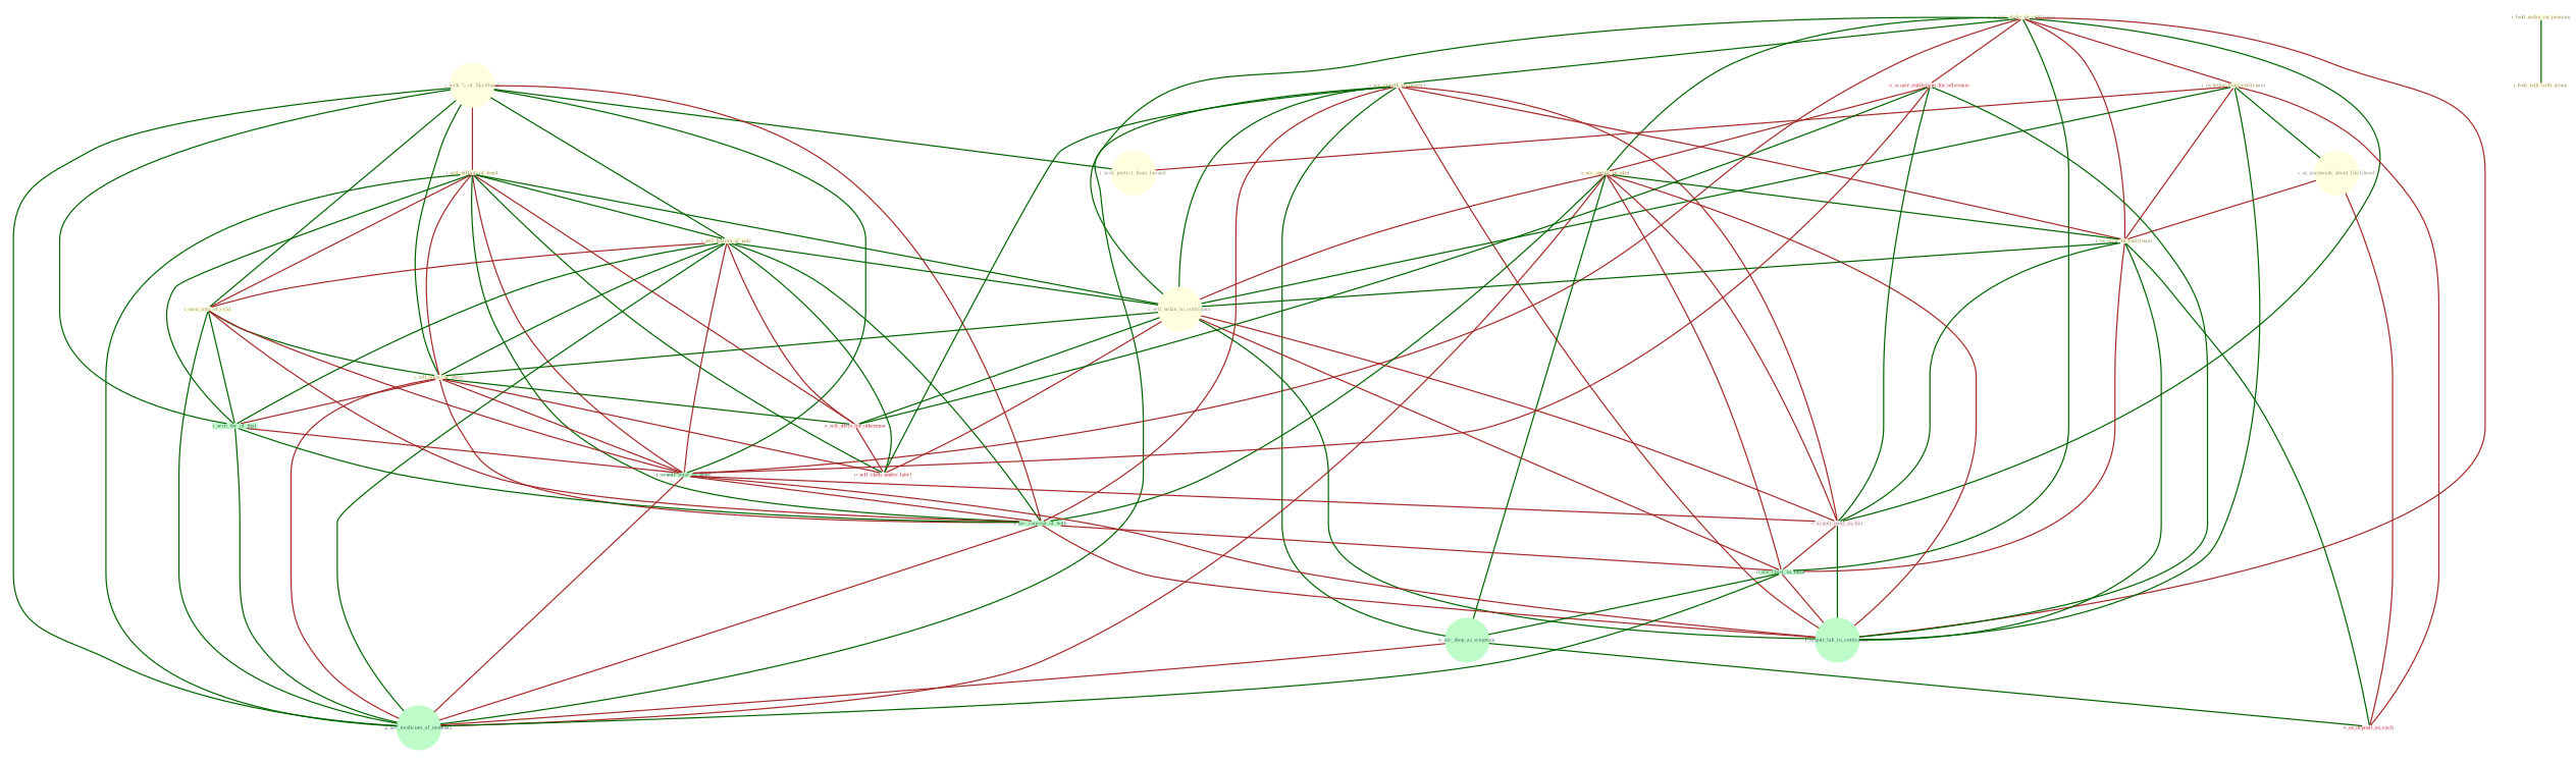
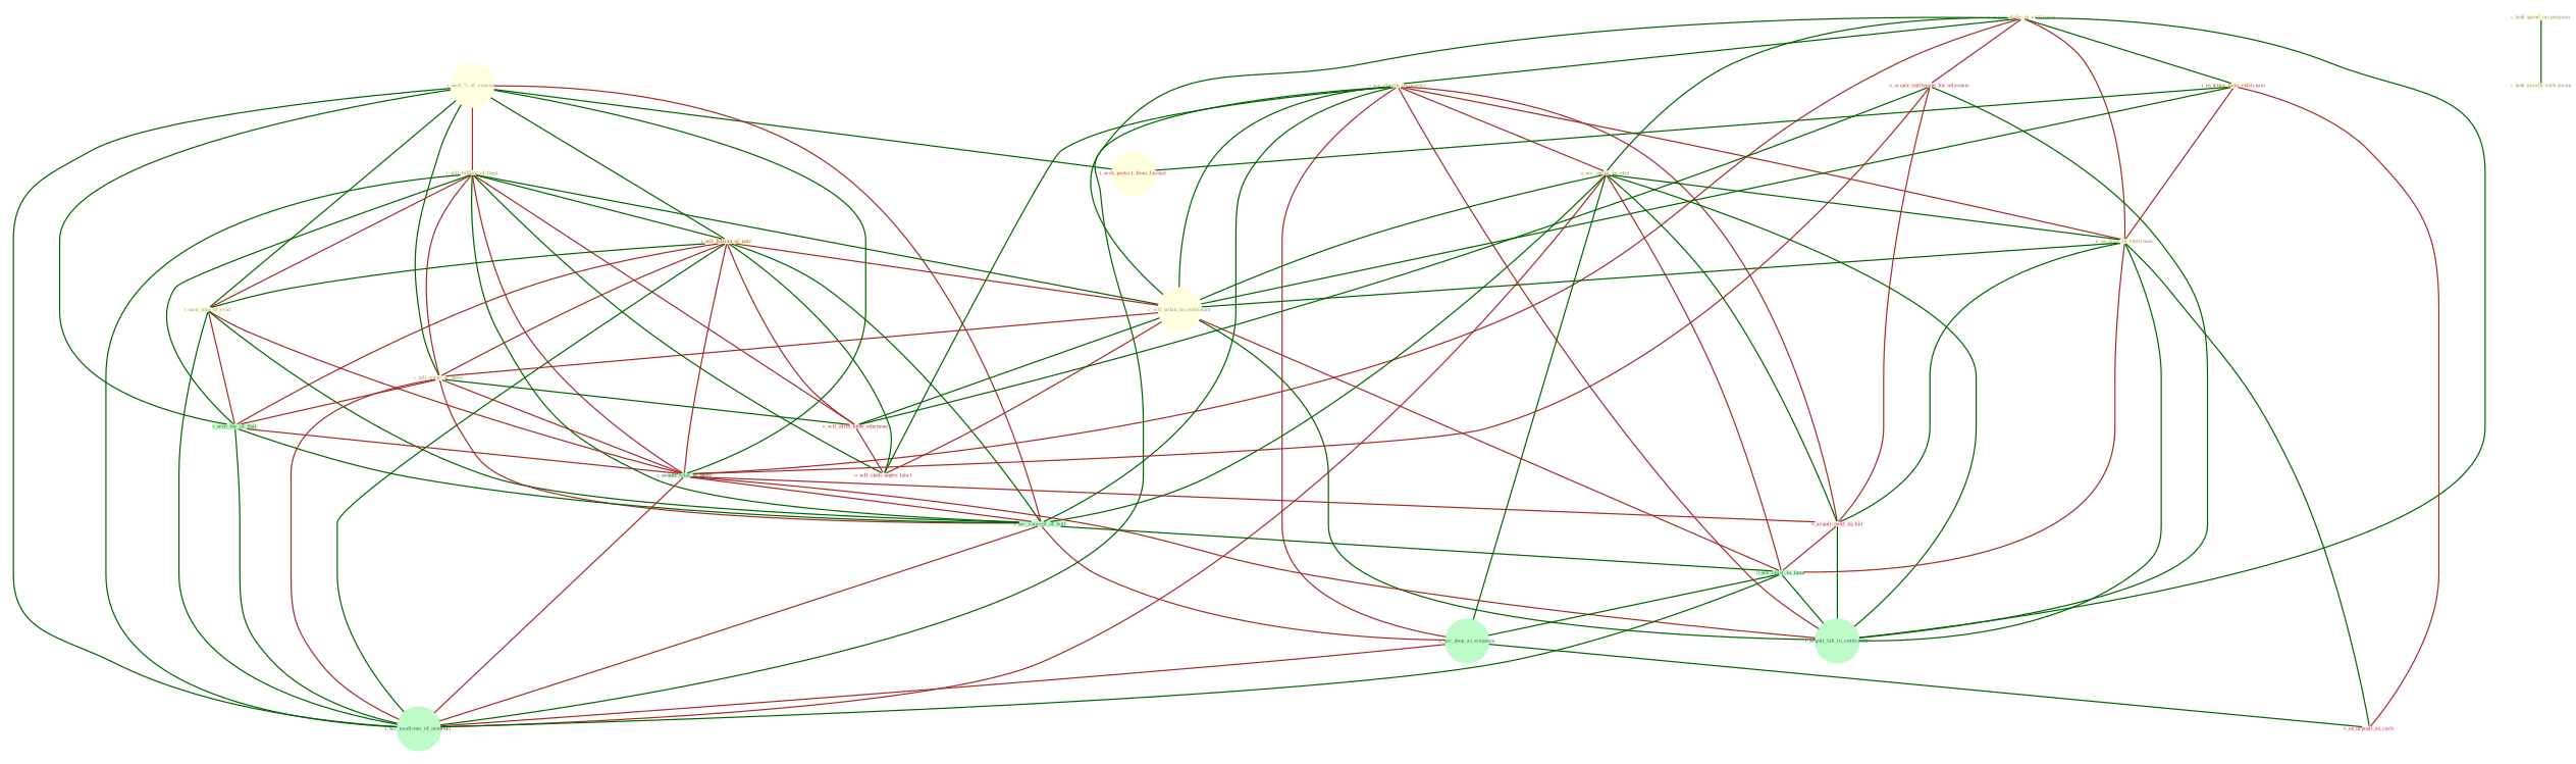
  graph {
    fontname="Playfair Display"
    node [color="#ffffe0" fixedsize=true fontcolor="#8b7d6b" fontname="Playfair Display" fontsize=4 shape=diamond style=filled]
    edge [color=darkgreen fontname="Playfair Display" w=1]
-   "1_seek_%_of_concern " [height=.06 shape=circle width=.5 label="1_seek_%_of_likelihood"]
+   "1_seek_%_of_concern " [height=.06 shape=circle width=.5]
    "1_acquir_stake_in_entitynam " [height=.06 width=.5]
    "0_see_growth_in_quarter " [height=.06 width=.5]
-   "1_us_letter_from_entitynam " [height=.06 width=.5]
-   "1_seek_protect_from_lawsuit " [height=.06 shape=circle width=.5]
-   "1_sell_billion_of_bond " [height=.06 shape=house width=.5]
+   "1_us_letter_from_entitynam " [fontcolor="#b22222" height=.06 width=.5]
+   "1_seek_protect_from_lawsuit " [fontcolor="#b22222" height=.06 shape=circle width=.5]
+   "1_sell_billion_of_bond " [height=.06 shape=house width=.5 label="1_sell_billion_of_from"]
    "0_see_spring_in_glori " [height=.06 shape=house width=.5]
-   "1_hold_spend_on_program " [height=.06 width=.5 label="1_hold_sedan_on_program"]
-   "1_us_guesswork_about_likelihood " [height=.06 shape=circle width=.5]
-   "1_sell_billion_of_note " [height=.06 shape=folder width=.5]
+   "1_hold_spend_on_program " [height=.06 width=.5]
+   "1_sell_billion_of_note " [fontcolor="#b22222" height=.06 shape=folder width=.5]
    "1_seen_iota_of_evid " [height=.06 shape=house width=.5]
-   "1_us_facil_in_entitynam " [height=.06 width=.5]
+   "1_us_facil_in_entitynam " [height=.06 width=.5 label="6_us_facil_in_entitynam"]
    "0_sell_sedan_in_entitynam " [height=.06 shape=circle width=.5]
    "1_sell_some_of_share " [height=.06 width=.5]
-   "1_hold_talk_with_group " [height=.06 width=.5]
+   "1_hold_talk_with_group " [height=.06 width=.5 label="1_hold_growth_with_group"]
    "0_acquir_entitynam_for_othernum " [color="#fff0f5" fontcolor="#b22222" height=.06 shape=house width=.5]
-   "0_sell_divis_for_othernum " [color="#fff0f5" fontcolor="#b22222" height=.06 shape=house width=.5]
+   "0_sell_divis_for_othernum " [color="#fff0f5" fontcolor="#b22222" height=.06 shape=house width=.5 label="0_sell_divis_futur_othernum"]
    "0_sell_cloth_under_label " [color="#fff0f5" fontcolor="#b22222" height=.06 shape=house width=.5]
-   "0_acquir_posit_in_bid " [color="#fff0f5" height=.06 shape=folder width=.5]
+   "0_acquir_posit_in_bid " [color="#fff0f5" fontcolor="#b22222" height=.06 shape=folder width=.5]
    "0_us_deposit_as_cach " [color="#fff0f5" fontcolor="#b22222" height=.06 shape=house width=.5]
    "1_seen_the_of_that " [color="#BDFCC9" fontcolor="#2f4f4f" height=.06 shape=folder width=.5]
-   "1_acquir_total_of_share " [color="#BDFCC9" fontcolor="#2f4f4f" height=.06 width=.5]
+   "1_acquir_total_of_share " [color="#BDFCC9" fontcolor="#2f4f4f" height=.06 width=.5 label="2_acquir_total_of_share"]
    "1_see_concept_of_both " [color="#BDFCC9" fontcolor="#2f4f4f" height=.06 shape=folder width=.5]
-   "1_see_modicum_of_normalci " [color="#BDFCC9" fontcolor="#2f4f4f" height=.06 shape=circle width=.5 label="4_see_modicum_of_normalci"]
+   "1_see_modicum_of_normalci " [color="#BDFCC9" fontcolor="#2f4f4f" height=.06 shape=circle width=.5]
    "0_see_chief_in_futur " [color="#BDFCC9" fontcolor="#2f4f4f" height=.06 shape=house width=.5]
    "1_acquir_lab_in_entitynam " [color="#BDFCC9" fontcolor="#2f4f4f" height=.06 shape=circle width=.5]
    n27 [color="#BDFCC9" fontcolor="#2f4f4f" height=.06 label="9_see_shop_as_symptom" shape=circle width=.5]
    subgraph sub_1 {
      "1_seek_%_of_concern "
      "1_acquir_stake_in_entitynam "
      "0_see_growth_in_quarter "
      "1_us_letter_from_entitynam "
      "1_seek_protect_from_lawsuit "
      "1_sell_billion_of_bond "
      "0_see_spring_in_glori "
      "1_hold_spend_on_program "
-     "1_us_guesswork_about_likelihood "
      "1_sell_billion_of_note "
      "1_seen_iota_of_evid "
      "1_us_facil_in_entitynam "
      "0_sell_sedan_in_entitynam "
      "1_sell_some_of_share "
      "1_hold_talk_with_group "
    }
    subgraph sub_2 {
      "0_acquir_entitynam_for_othernum "
      "0_sell_divis_for_othernum "
      "0_sell_cloth_under_label "
      "0_acquir_posit_in_bid "
      "0_us_deposit_as_cach "
    }
    "1_seek_%_of_concern " -- "1_seek_protect_from_lawsuit "
    "1_seek_%_of_concern " -- "1_sell_billion_of_bond " [color=brown]
    "1_seek_%_of_concern " -- "1_sell_billion_of_note "
    "1_seek_%_of_concern " -- "1_seen_iota_of_evid "
    "1_seek_%_of_concern " -- "1_sell_some_of_share "
    "1_seek_%_of_concern " -- "1_seen_the_of_that "
    "1_seek_%_of_concern " -- "1_acquir_total_of_share "
    "1_seek_%_of_concern " -- "1_see_concept_of_both " [color=brown]
    "1_seek_%_of_concern " -- "1_see_modicum_of_normalci "
    "1_acquir_stake_in_entitynam " -- "0_see_growth_in_quarter "
-   "1_acquir_stake_in_entitynam " -- "1_us_letter_from_entitynam " [color=brown]
+   "1_acquir_stake_in_entitynam " -- "1_us_letter_from_entitynam "
    "1_acquir_stake_in_entitynam " -- "0_see_spring_in_glori "
    "1_acquir_stake_in_entitynam " -- "1_us_facil_in_entitynam " [color=brown w=2]
    "1_acquir_stake_in_entitynam " -- "0_sell_sedan_in_entitynam " [w=2]
    "1_acquir_stake_in_entitynam " -- "0_acquir_entitynam_for_othernum " [color=brown]
-   "1_acquir_stake_in_entitynam " -- "0_acquir_posit_in_bid " [w=2]
    "1_acquir_stake_in_entitynam " -- "1_acquir_total_of_share " [color=brown]
-   "1_acquir_stake_in_entitynam " -- "0_see_chief_in_futur "
-   "1_acquir_stake_in_entitynam " -- "1_acquir_lab_in_entitynam " [color=brown w=3]
-   "0_acquir_entitynam_for_othernum " -- "0_see_spring_in_glori " [color=brown w=2]
+   "1_acquir_stake_in_entitynam " -- "1_acquir_lab_in_entitynam " [w=3]
+   "0_see_growth_in_quarter " -- "0_see_spring_in_glori " [color=brown w=2]
    "0_see_growth_in_quarter " -- "1_us_facil_in_entitynam " [color=brown]
    "0_see_growth_in_quarter " -- "0_sell_sedan_in_entitynam "
    "0_see_growth_in_quarter " -- "0_sell_cloth_under_label " [w=2]
    "0_see_growth_in_quarter " -- "0_acquir_posit_in_bid " [color=brown]
-   "0_see_growth_in_quarter " -- "1_see_concept_of_both " [color=brown]
+   "0_see_growth_in_quarter " -- "1_see_concept_of_both "
    "0_see_growth_in_quarter " -- "1_see_modicum_of_normalci "
    "0_see_growth_in_quarter " -- "1_acquir_lab_in_entitynam " [color=brown]
-   "0_see_growth_in_quarter " -- n27
-   "1_us_letter_from_entitynam " -- "1_seek_protect_from_lawsuit " [color=brown]
-   "1_us_letter_from_entitynam " -- "1_us_guesswork_about_likelihood "
+   "0_see_growth_in_quarter " -- n27 [color=brown]
+   "1_us_letter_from_entitynam " -- "1_seek_protect_from_lawsuit "
    "1_us_letter_from_entitynam " -- "1_us_facil_in_entitynam " [color=brown w=2]
    "1_us_letter_from_entitynam " -- "0_sell_sedan_in_entitynam "
    "1_us_letter_from_entitynam " -- "0_us_deposit_as_cach " [color=brown]
-   "1_us_letter_from_entitynam " -- "1_acquir_lab_in_entitynam "
    "1_sell_billion_of_bond " -- "1_sell_billion_of_note " [w=3]
    "1_sell_billion_of_bond " -- "1_seen_iota_of_evid " [color=brown]
    "1_sell_billion_of_bond " -- "0_sell_sedan_in_entitynam "
    "1_sell_billion_of_bond " -- "1_sell_some_of_share " [color=brown w=2]
    "1_sell_billion_of_bond " -- "0_sell_divis_for_othernum " [color=brown]
    "1_sell_billion_of_bond " -- "0_sell_cloth_under_label "
    "1_sell_billion_of_bond " -- "1_seen_the_of_that "
    "1_sell_billion_of_bond " -- "1_acquir_total_of_share " [color=brown]
    "1_sell_billion_of_bond " -- "1_see_concept_of_both "
    "1_sell_billion_of_bond " -- "1_see_modicum_of_normalci "
    "0_see_spring_in_glori " -- "1_us_facil_in_entitynam "
-   "0_see_spring_in_glori " -- "0_sell_sedan_in_entitynam " [color=brown]
-   "0_see_spring_in_glori " -- "0_acquir_posit_in_bid " [color=brown]
+   "0_see_spring_in_glori " -- "0_sell_sedan_in_entitynam "
+   "0_see_spring_in_glori " -- "0_acquir_posit_in_bid "
    "0_see_spring_in_glori " -- "1_see_concept_of_both "
    "0_see_spring_in_glori " -- "1_see_modicum_of_normalci " [color=brown]
    "0_see_spring_in_glori " -- "0_see_chief_in_futur " [color=brown w=2]
-   "0_see_spring_in_glori " -- "1_acquir_lab_in_entitynam " [color=brown]
+   "0_see_spring_in_glori " -- "1_acquir_lab_in_entitynam "
    "0_see_spring_in_glori " -- n27
    "1_hold_spend_on_program " -- "1_hold_talk_with_group "
-   "1_us_guesswork_about_likelihood " -- "1_us_facil_in_entitynam " [color=brown]
-   "1_us_guesswork_about_likelihood " -- "0_us_deposit_as_cach " [color=brown]
-   "1_sell_billion_of_note " -- "1_seen_iota_of_evid " [color=brown]
-   "1_sell_billion_of_note " -- "0_sell_sedan_in_entitynam "
-   "1_sell_billion_of_note " -- "1_sell_some_of_share " [w=2]
+   "1_sell_billion_of_note " -- "1_seen_iota_of_evid "
+   "1_sell_billion_of_note " -- "0_sell_sedan_in_entitynam " [color=brown]
+   "1_sell_billion_of_note " -- "1_sell_some_of_share " [color=brown w=2]
    "1_sell_billion_of_note " -- "0_sell_divis_for_othernum " [color=brown]
    "1_sell_billion_of_note " -- "0_sell_cloth_under_label "
-   "1_sell_billion_of_note " -- "1_seen_the_of_that "
+   "1_sell_billion_of_note " -- "1_seen_the_of_that " [color=brown]
    "1_sell_billion_of_note " -- "1_acquir_total_of_share " [color=brown]
    "1_sell_billion_of_note " -- "1_see_concept_of_both "
    "1_sell_billion_of_note " -- "1_see_modicum_of_normalci "
-   "1_seen_iota_of_evid " -- "1_sell_some_of_share "
-   "1_seen_iota_of_evid " -- "1_seen_the_of_that " [w=2]
+   "1_seen_iota_of_evid " -- "1_seen_the_of_that " [color=brown w=2]
    "1_seen_iota_of_evid " -- "1_acquir_total_of_share " [color=brown]
-   "1_seen_iota_of_evid " -- "1_see_concept_of_both " [color=brown]
+   "1_seen_iota_of_evid " -- "1_see_concept_of_both "
    "1_seen_iota_of_evid " -- "1_see_modicum_of_normalci "
    "1_us_facil_in_entitynam " -- "0_sell_sedan_in_entitynam " [w=2]
    "1_us_facil_in_entitynam " -- "0_acquir_posit_in_bid "
    "1_us_facil_in_entitynam " -- "0_us_deposit_as_cach "
    "1_us_facil_in_entitynam " -- "0_see_chief_in_futur " [color=brown]
    "1_us_facil_in_entitynam " -- "1_acquir_lab_in_entitynam " [w=2]
-   "0_sell_sedan_in_entitynam " -- "1_sell_some_of_share "
+   "0_sell_sedan_in_entitynam " -- "1_sell_some_of_share " [color=brown]
    "0_sell_sedan_in_entitynam " -- "0_sell_divis_for_othernum "
    "0_sell_sedan_in_entitynam " -- "0_sell_cloth_under_label " [color=brown]
-   "0_sell_sedan_in_entitynam " -- "0_acquir_posit_in_bid " [color=brown]
    "0_sell_sedan_in_entitynam " -- "0_see_chief_in_futur " [color=brown]
    "0_sell_sedan_in_entitynam " -- "1_acquir_lab_in_entitynam " [w=2]
    "1_sell_some_of_share " -- "0_sell_divis_for_othernum "
-   "1_sell_some_of_share " -- "0_sell_cloth_under_label " [color=brown]
    "1_sell_some_of_share " -- "1_seen_the_of_that " [color=brown]
    "1_sell_some_of_share " -- "1_acquir_total_of_share " [color=brown w=2]
    "1_sell_some_of_share " -- "1_see_concept_of_both " [color=brown]
    "1_sell_some_of_share " -- "1_see_modicum_of_normalci " [color=brown]
    "0_acquir_entitynam_for_othernum " -- "0_sell_divis_for_othernum " [w=2]
-   "0_acquir_entitynam_for_othernum " -- "0_acquir_posit_in_bid "
+   "0_acquir_entitynam_for_othernum " -- "0_acquir_posit_in_bid " [color=brown]
    "0_acquir_entitynam_for_othernum " -- "1_acquir_total_of_share " [color=brown]
    "0_acquir_entitynam_for_othernum " -- "1_acquir_lab_in_entitynam "
    "0_sell_divis_for_othernum " -- "0_sell_cloth_under_label " [color=brown]
    "0_acquir_posit_in_bid " -- "0_see_chief_in_futur " [color=brown]
    "0_acquir_posit_in_bid " -- "1_acquir_lab_in_entitynam " [w=2]
    "1_seen_the_of_that " -- "1_acquir_total_of_share " [color=brown]
    "1_seen_the_of_that " -- "1_see_concept_of_both "
    "1_seen_the_of_that " -- "1_see_modicum_of_normalci "
    "1_acquir_total_of_share " -- "0_acquir_posit_in_bid " [color=brown]
    "1_acquir_total_of_share " -- "1_see_concept_of_both " [color=brown]
    "1_acquir_total_of_share " -- "1_see_modicum_of_normalci " [color=brown]
    "1_acquir_total_of_share " -- "1_acquir_lab_in_entitynam " [color=brown]
    "1_see_concept_of_both " -- "1_see_modicum_of_normalci " [color=brown w=2]
-   "1_see_concept_of_both " -- "0_see_chief_in_futur " [color=brown]
-   "1_see_concept_of_both " -- "1_acquir_lab_in_entitynam " [color=brown]
+   "1_see_concept_of_both " -- "0_see_chief_in_futur "
+   "1_see_concept_of_both " -- n27 [color=brown]
    "0_see_chief_in_futur " -- "1_see_modicum_of_normalci "
-   "0_see_chief_in_futur " -- "1_acquir_lab_in_entitynam " [color=brown]
+   "0_see_chief_in_futur " -- "1_acquir_lab_in_entitynam "
    "0_see_chief_in_futur " -- n27
    n27 -- "0_us_deposit_as_cach "
    n27 -- "1_see_modicum_of_normalci " [color=brown]
  }
